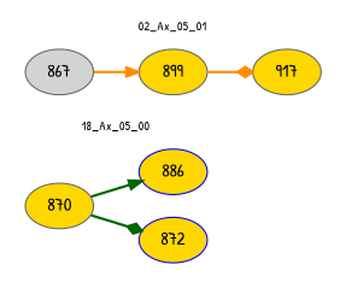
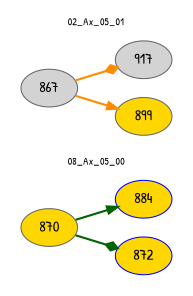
  digraph {
    fontname="Patrick Hand"
    rankdir=LR
    node [color=gray40 fillcolor=gold fontname="Patrick Hand" style=filled]
    edge [arrowhead=diamond color=darkgreen fontname="Patrick Hand" style=bold]
    n1 [label=870]
    n2 [color=blue label=872]
-   n3 [color=blue label=886]
+   n3 [color=blue label=884]
    n4 [fillcolor=lightgrey label=867]
    n5 [label=899]
-   n6 [label=917]
+   n6 [fillcolor=lightgrey label=917]
    subgraph cluster_1 {
      color=white
      fontsize=10
-     label="18_Ax_05_00"
+     label="08_Ax_05_00"
      n1
      n2
      n3
    }
    subgraph cluster_2 {
      color=white
      fontsize=10
      label="02_Ax_05_01"
      n4
      n5
      n6
    }
    n1 -> n2
    n1 -> n3 [arrowhead=normal]
    n4 -> n5 [arrowhead=normal color=darkorange]
-   n5 -> n6 [color=darkorange]
+   n4 -> n6 [color=darkorange]
  }
